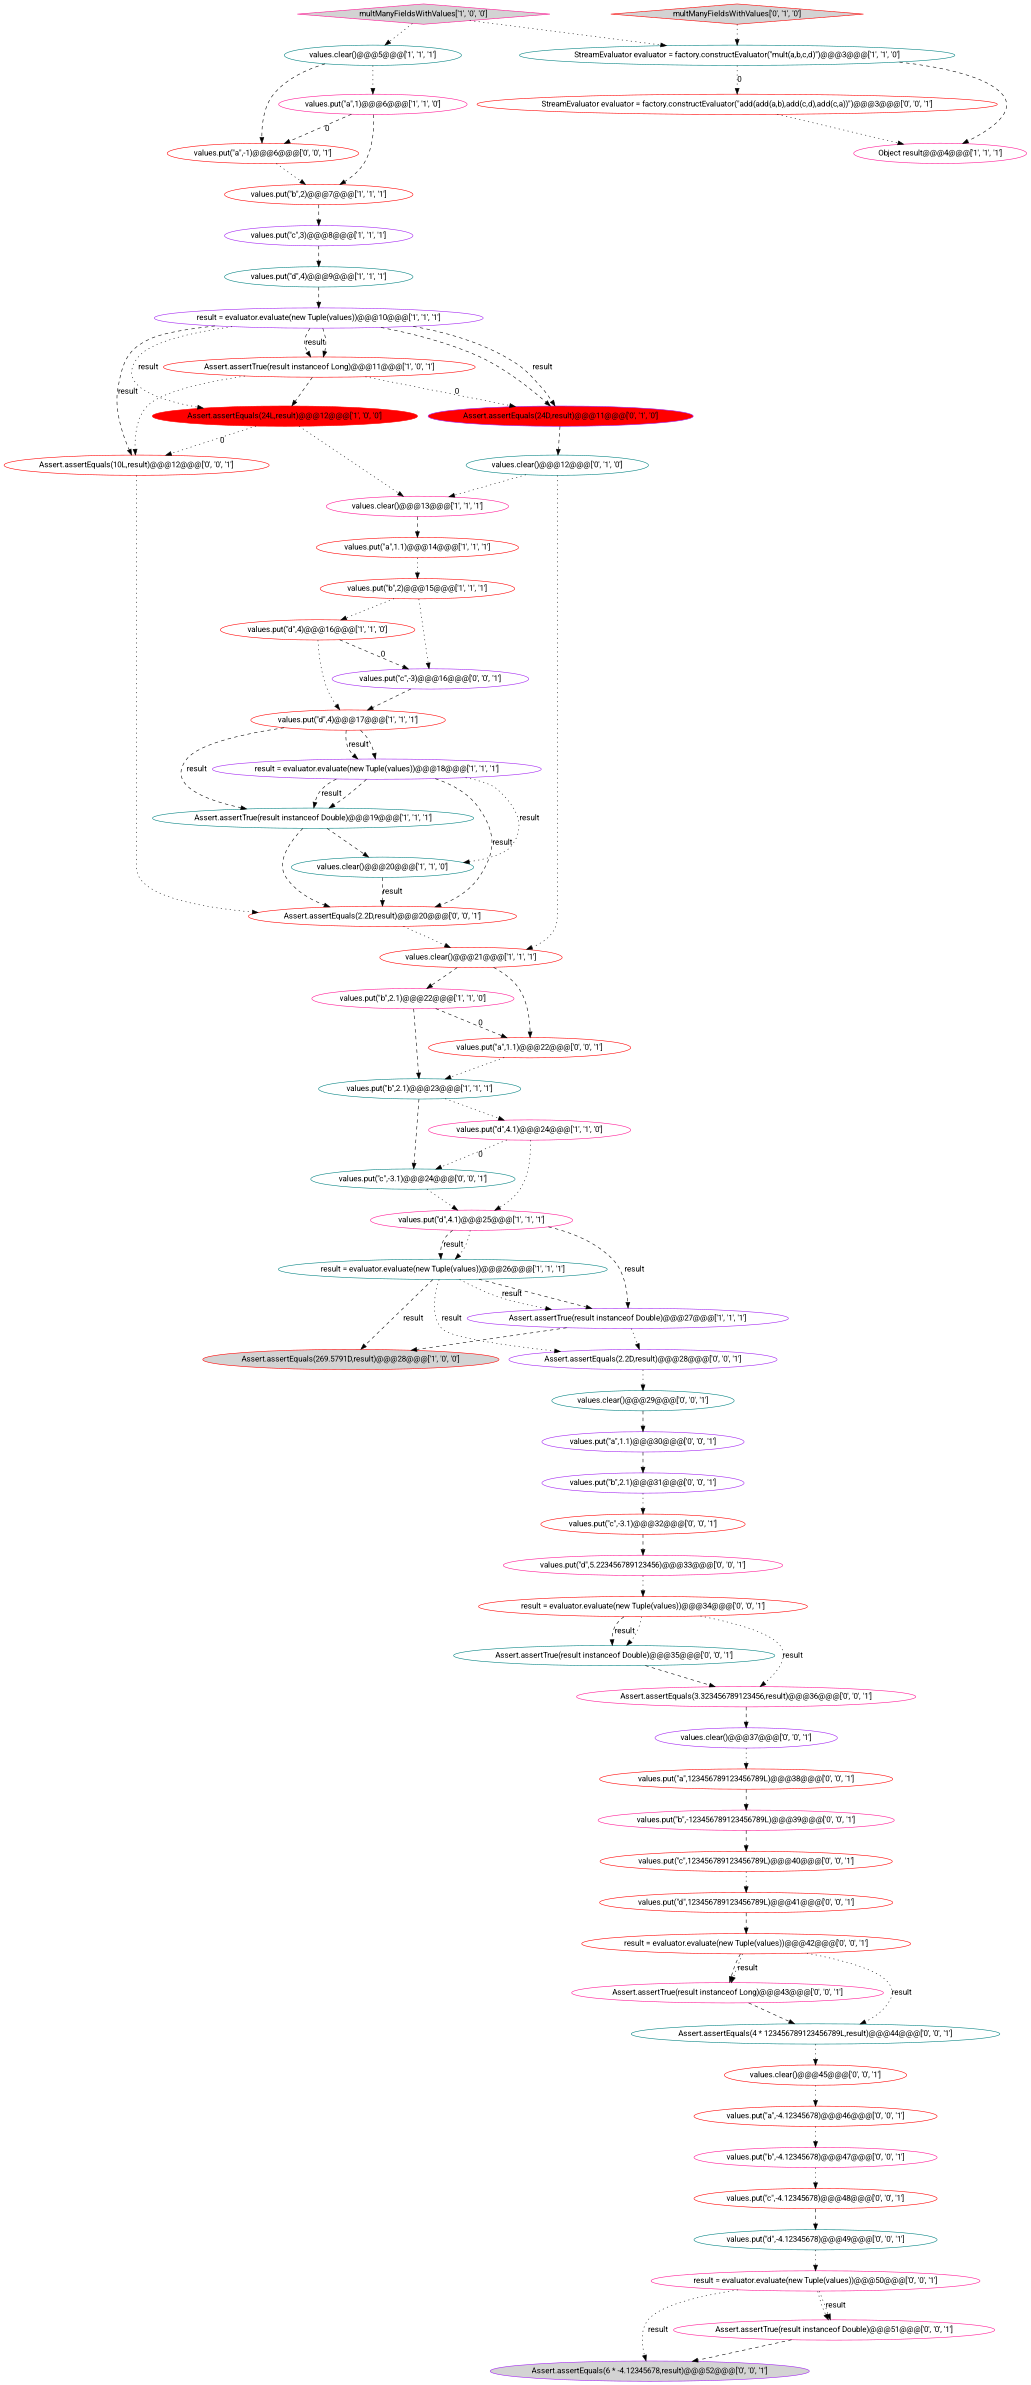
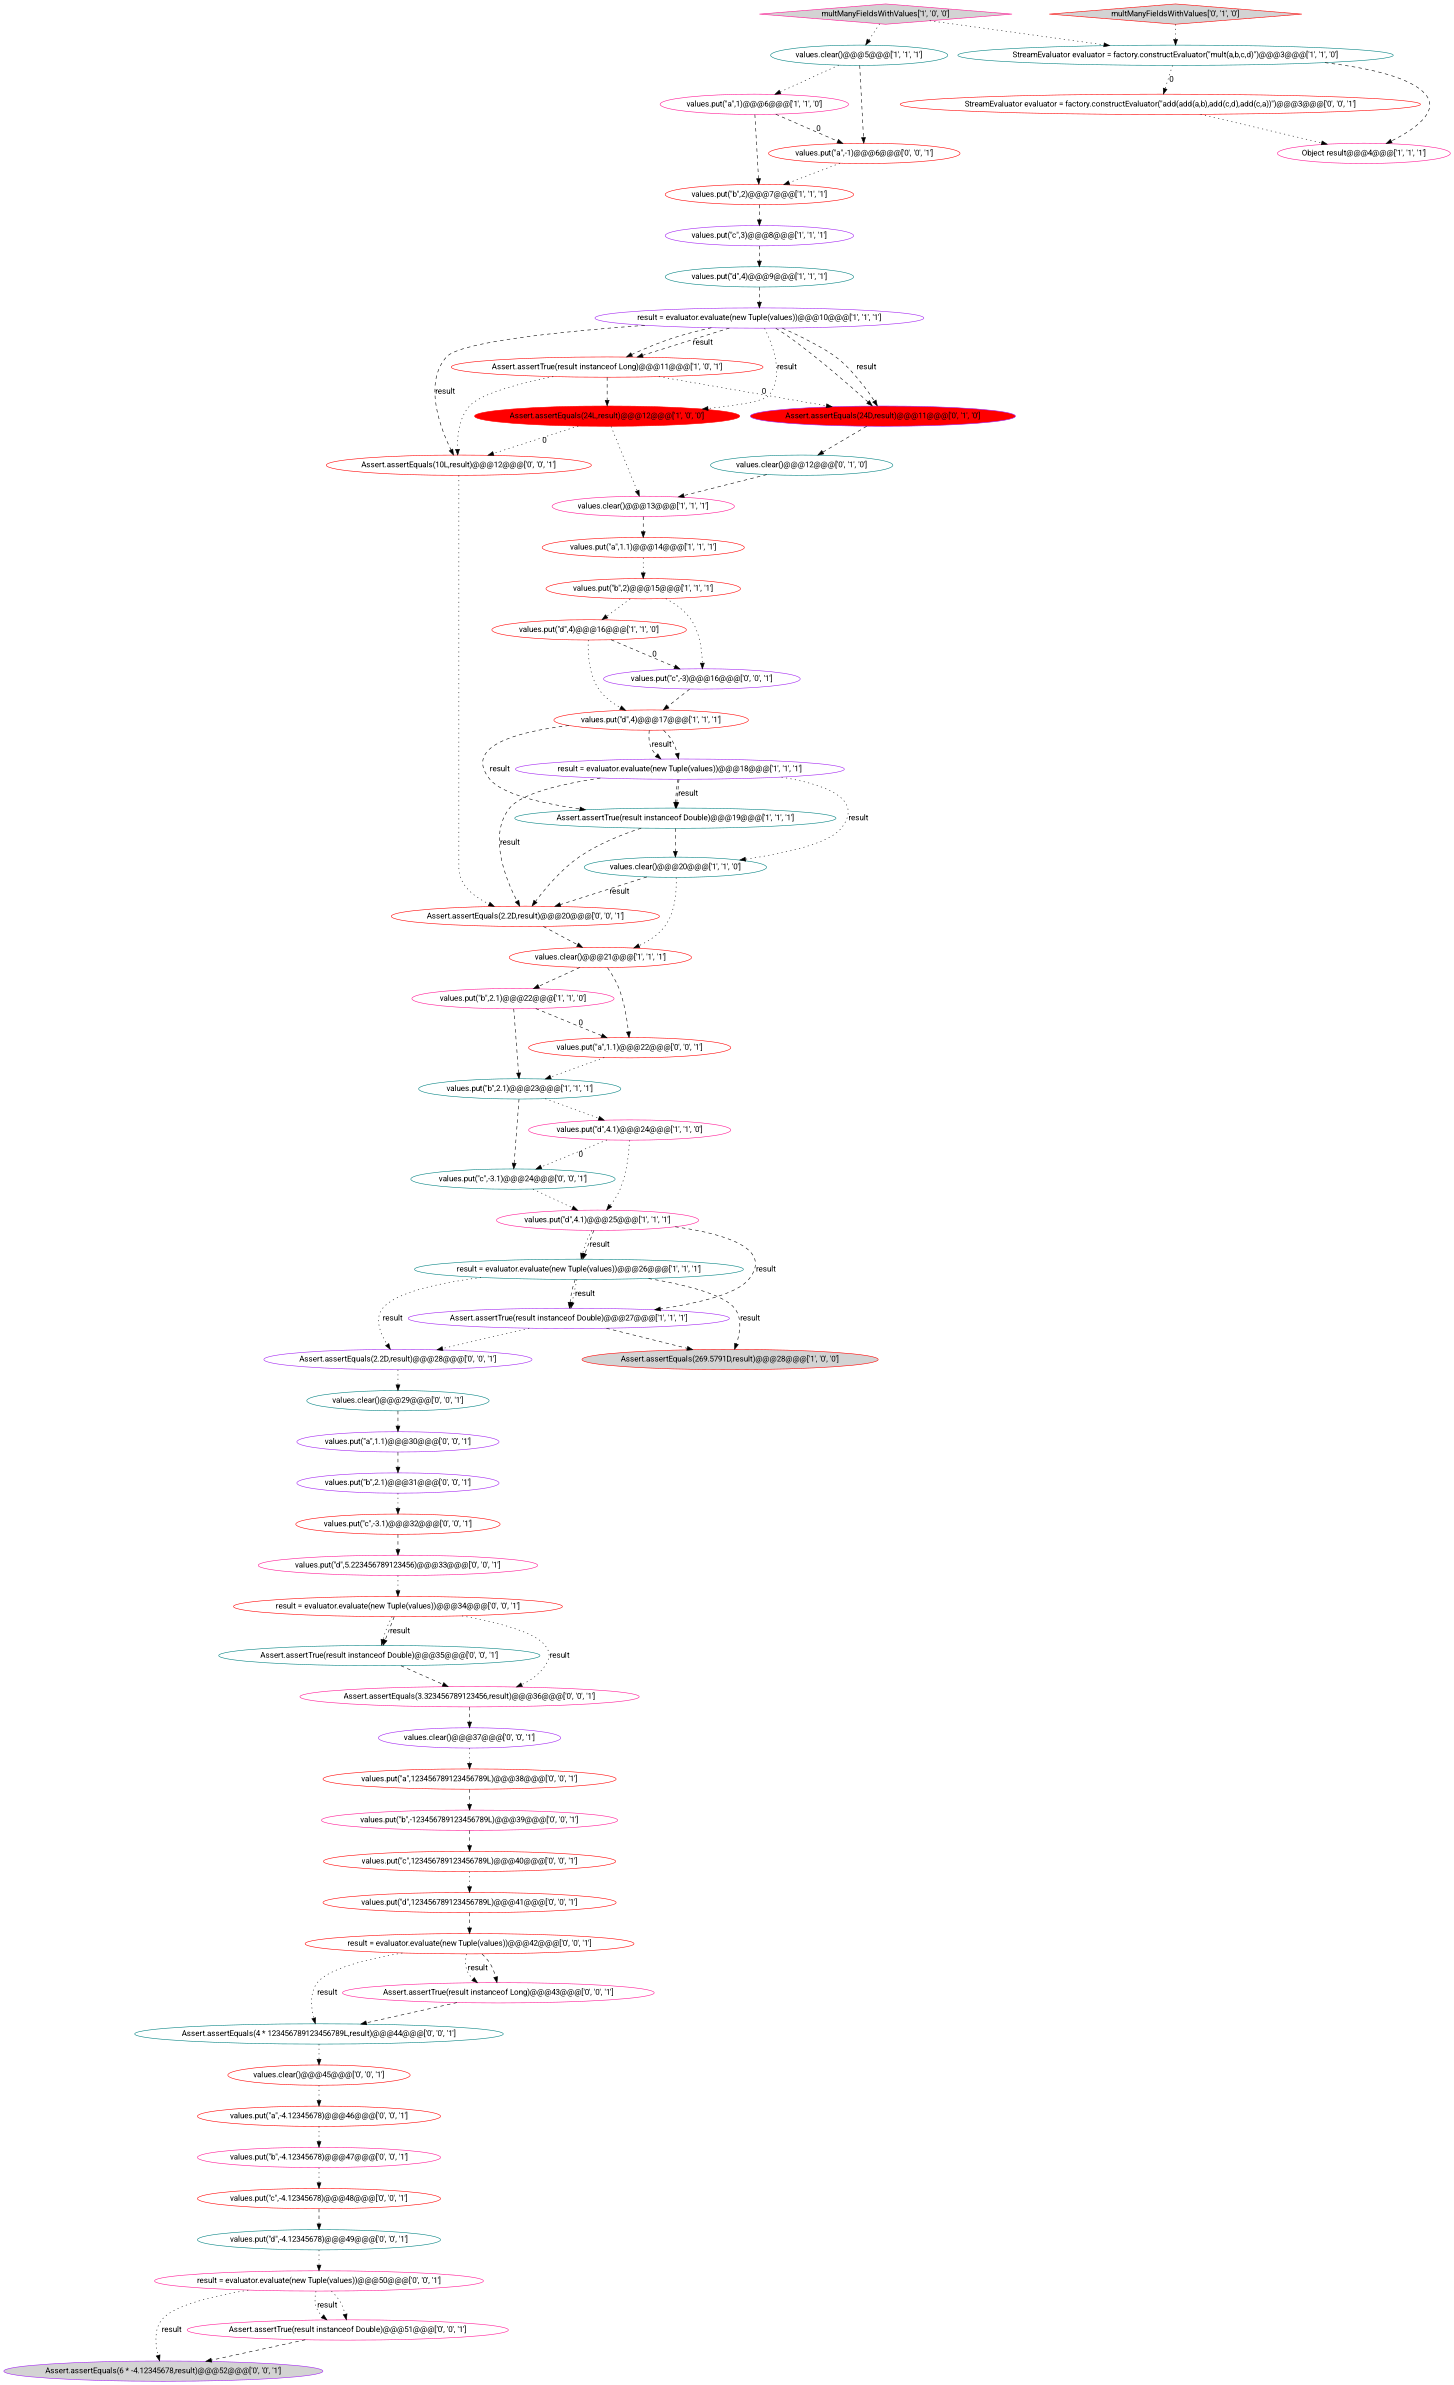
  digraph {
    fontname=Roboto
    node [color=red fillcolor=white fontname=Roboto shape=ellipse style=filled]
    edge [fontname=Roboto style=dashed]
    n1 [label="values.put(\"a\",123456789123456789L)@@@38@@@['0', '0', '1']"]
    n2 [color=deeppink label="values.put(\"b\",-123456789123456789L)@@@39@@@['0', '0', '1']"]
    n3 [label="values.put(\"c\",123456789123456789L)@@@40@@@['0', '0', '1']"]
    n4 [color=teal label="result = evaluator.evaluate(new Tuple(values))@@@26@@@['1', '1', '1']"]
    n5 [color=purple label="Assert.assertTrue(result instanceof Double)@@@27@@@['1', '1', '1']"]
    n6 [fillcolor=lightgray label="Assert.assertEquals(269.5791D,result)@@@28@@@['1', '0', '0']"]
    n7 [color=purple label="Assert.assertEquals(2.2D,result)@@@28@@@['0', '0', '1']"]
    n8 [color=teal label="values.clear()@@@29@@@['0', '0', '1']"]
    n9 [color=purple fillcolor=lightgray label="Assert.assertEquals(6 * -4.12345678,result)@@@52@@@['0', '0', '1']"]
    n10 [label="values.clear()@@@21@@@['1', '1', '1']"]
    n11 [color=deeppink label="values.put(\"b\",2.1)@@@22@@@['1', '1', '0']"]
    n12 [label="values.put(\"a\",1.1)@@@22@@@['0', '0', '1']"]
    n13 [color=teal label="values.put(\"b\",2.1)@@@23@@@['1', '1', '1']"]
    n14 [color=teal label="StreamEvaluator evaluator = factory.constructEvaluator(\"mult(a,b,c,d)\")@@@3@@@['1', '1', '0']"]
    n15 [label="StreamEvaluator evaluator = factory.constructEvaluator(\"add(add(a,b),add(c,d),add(c,a))\")@@@3@@@['0', '0', '1']"]
    n16 [color=deeppink label="Object result@@@4@@@['1', '1', '1']"]
    n17 [color=deeppink label="values.put(\"d\",4.1)@@@25@@@['1', '1', '1']"]
    n18 [color=teal label="Assert.assertTrue(result instanceof Double)@@@35@@@['0', '0', '1']"]
    n19 [color=deeppink label="Assert.assertEquals(3.323456789123456,result)@@@36@@@['0', '0', '1']"]
    n20 [color=purple label="values.clear()@@@37@@@['0', '0', '1']"]
    n21 [label="values.put(\"d\",123456789123456789L)@@@41@@@['0', '0', '1']"]
    n22 [label="result = evaluator.evaluate(new Tuple(values))@@@42@@@['0', '0', '1']"]
    n23 [color=teal label="values.put(\"c\",-3.1)@@@24@@@['0', '0', '1']"]
    n24 [color=deeppink label="values.put(\"d\",4.1)@@@24@@@['1', '1', '0']"]
    n25 [color=deeppink label="values.clear()@@@13@@@['1', '1', '1']"]
    n26 [label="values.put(\"a\",1.1)@@@14@@@['1', '1', '1']"]
    n27 [label="values.put(\"b\",2)@@@15@@@['1', '1', '1']"]
    n28 [label="Assert.assertEquals(10L,result)@@@12@@@['0', '0', '1']"]
    n29 [label="Assert.assertEquals(2.2D,result)@@@20@@@['0', '0', '1']"]
    n30 [label="values.put(\"b\",2)@@@7@@@['1', '1', '1']"]
    n31 [color=purple label="values.put(\"c\",3)@@@8@@@['1', '1', '1']"]
    n32 [color=teal label="values.put(\"d\",4)@@@9@@@['1', '1', '1']"]
    n33 [color=teal label="values.clear()@@@20@@@['1', '1', '0']"]
    n34 [color=deeppink label="values.put(\"b\",-4.12345678)@@@47@@@['0', '0', '1']"]
    n35 [label="values.put(\"c\",-4.12345678)@@@48@@@['0', '0', '1']"]
    n36 [color=teal label="values.put(\"d\",-4.12345678)@@@49@@@['0', '0', '1']"]
    n37 [color=deeppink label="Assert.assertTrue(result instanceof Long)@@@43@@@['0', '0', '1']"]
    n38 [color=teal label="Assert.assertEquals(4 * 123456789123456789L,result)@@@44@@@['0', '0', '1']"]
    n39 [color=deeppink label="values.put(\"d\",5.223456789123456)@@@33@@@['0', '0', '1']"]
    n40 [label="result = evaluator.evaluate(new Tuple(values))@@@34@@@['0', '0', '1']"]
    n41 [label="values.put(\"d\",4)@@@17@@@['1', '1', '1']"]
    n42 [color=purple label="result = evaluator.evaluate(new Tuple(values))@@@18@@@['1', '1', '1']"]
    n43 [color=teal label="Assert.assertTrue(result instanceof Double)@@@19@@@['1', '1', '1']"]
    n44 [fillcolor=red label="Assert.assertEquals(24L,result)@@@12@@@['1', '0', '0']"]
    n45 [color=purple label="result = evaluator.evaluate(new Tuple(values))@@@10@@@['1', '1', '1']"]
    n46 [label="Assert.assertTrue(result instanceof Long)@@@11@@@['1', '0', '1']"]
    n47 [color=purple fillcolor=red label="Assert.assertEquals(24D,result)@@@11@@@['0', '1', '0']"]
    n48 [color=teal label="values.clear()@@@12@@@['0', '1', '0']"]
    n49 [label="values.put(\"a\",-1)@@@6@@@['0', '0', '1']"]
    n50 [label="values.clear()@@@45@@@['0', '0', '1']"]
    n51 [label="values.put(\"d\",4)@@@16@@@['1', '1', '0']"]
    n52 [color=purple label="values.put(\"c\",-3)@@@16@@@['0', '0', '1']"]
    n53 [color=deeppink label="result = evaluator.evaluate(new Tuple(values))@@@50@@@['0', '0', '1']"]
    n54 [color=deeppink label="Assert.assertTrue(result instanceof Double)@@@51@@@['0', '0', '1']"]
    n55 [color=deeppink fillcolor=lightgray label="multManyFieldsWithValues['1', '0', '0']" shape=diamond]
    n56 [color=teal label="values.clear()@@@5@@@['1', '1', '1']"]
    n57 [label="values.put(\"a\",-4.12345678)@@@46@@@['0', '0', '1']"]
    n58 [fillcolor=lightgray label="multManyFieldsWithValues['0', '1', '0']" shape=diamond]
    n59 [color=deeppink label="values.put(\"a\",1)@@@6@@@['1', '1', '0']"]
    n60 [color=purple label="values.put(\"a\",1.1)@@@30@@@['0', '0', '1']"]
    n61 [color=purple label="values.put(\"b\",2.1)@@@31@@@['0', '0', '1']"]
    n62 [label="values.put(\"c\",-3.1)@@@32@@@['0', '0', '1']"]
    n1 -> n2
    n2 -> n3
    n3 -> n21 [style=dotted]
    n4 -> n5
    n4 -> n5 [label=result style=dotted]
    n4 -> n6 [label=result]
    n4 -> n7 [label=result style=dotted]
    n5 -> n6
    n5 -> n7 [style=dotted]
    n7 -> n8 [style=dotted]
    n8 -> n60
    n10 -> n11
    n10 -> n12
    n11 -> n12 [label=0]
    n11 -> n13
    n12 -> n13 [style=dotted]
    n13 -> n23
    n13 -> n24 [style=dotted]
    n14 -> n15 [label=0 style=dotted]
    n14 -> n16
    n15 -> n16 [style=dotted]
    n17 -> n4 [label=result]
    n17 -> n4 [style=dotted]
    n17 -> n5 [label=result]
    n18 -> n19
    n19 -> n20
    n20 -> n1 [style=dotted]
    n21 -> n22
    n22 -> n37
    n22 -> n37 [label=result style=dotted]
    n22 -> n38 [label=result style=dotted]
    n23 -> n17 [style=dotted]
    n24 -> n17 [style=dotted]
    n24 -> n23 [label=0 style=dotted]
    n25 -> n26
    n26 -> n27 [style=dotted]
    n27 -> n51 [style=dotted]
    n27 -> n52 [style=dotted]
    n28 -> n29 [style=dotted]
-   n29 -> n10 [style=dotted]
+   n29 -> n10
    n30 -> n31
    n31 -> n32
    n32 -> n45
-   n48 -> n10 [style=dotted]
+   n33 -> n10 [style=dotted]
    n33 -> n29 [label=result]
    n34 -> n35 [style=dotted]
    n35 -> n36
    n36 -> n53 [style=dotted]
    n37 -> n38
    n38 -> n50 [style=dotted]
    n39 -> n40 [style=dotted]
    n40 -> n18 [label=result]
    n40 -> n18 [style=dotted]
    n40 -> n19 [label=result style=dotted]
    n41 -> n42 [label=result]
    n41 -> n42
    n41 -> n43 [label=result]
    n42 -> n29 [label=result]
    n42 -> n33 [label=result style=dotted]
    n42 -> n43
    n42 -> n43 [label=result]
    n43 -> n29
    n43 -> n33
    n44 -> n25 [style=dotted]
    n44 -> n28 [label=0 style=dotted]
    n45 -> n28 [label=result]
    n45 -> n44 [label=result style=dotted]
    n45 -> n46 [label=result]
    n45 -> n46
    n45 -> n47
    n45 -> n47 [label=result]
    n46 -> n28 [style=dotted]
    n46 -> n44
    n46 -> n47 [label=0 style=dotted]
    n47 -> n48
-   n48 -> n25 [style=dotted]
+   n48 -> n25
    n49 -> n30 [style=dotted]
    n50 -> n57 [style=dotted]
    n51 -> n41 [style=dotted]
    n51 -> n52 [label=0]
    n52 -> n41
    n53 -> n9 [label=result style=dotted]
    n53 -> n54 [style=dotted]
    n53 -> n54 [label=result style=dotted]
    n54 -> n9
    n55 -> n14 [style=dotted]
    n55 -> n56 [style=dotted]
    n56 -> n49
    n56 -> n59 [style=dotted]
    n57 -> n34 [style=dotted]
    n58 -> n14 [style=dotted]
    n59 -> n30
    n59 -> n49 [label=0]
    n60 -> n61
    n61 -> n62 [style=dotted]
    n62 -> n39
  }
